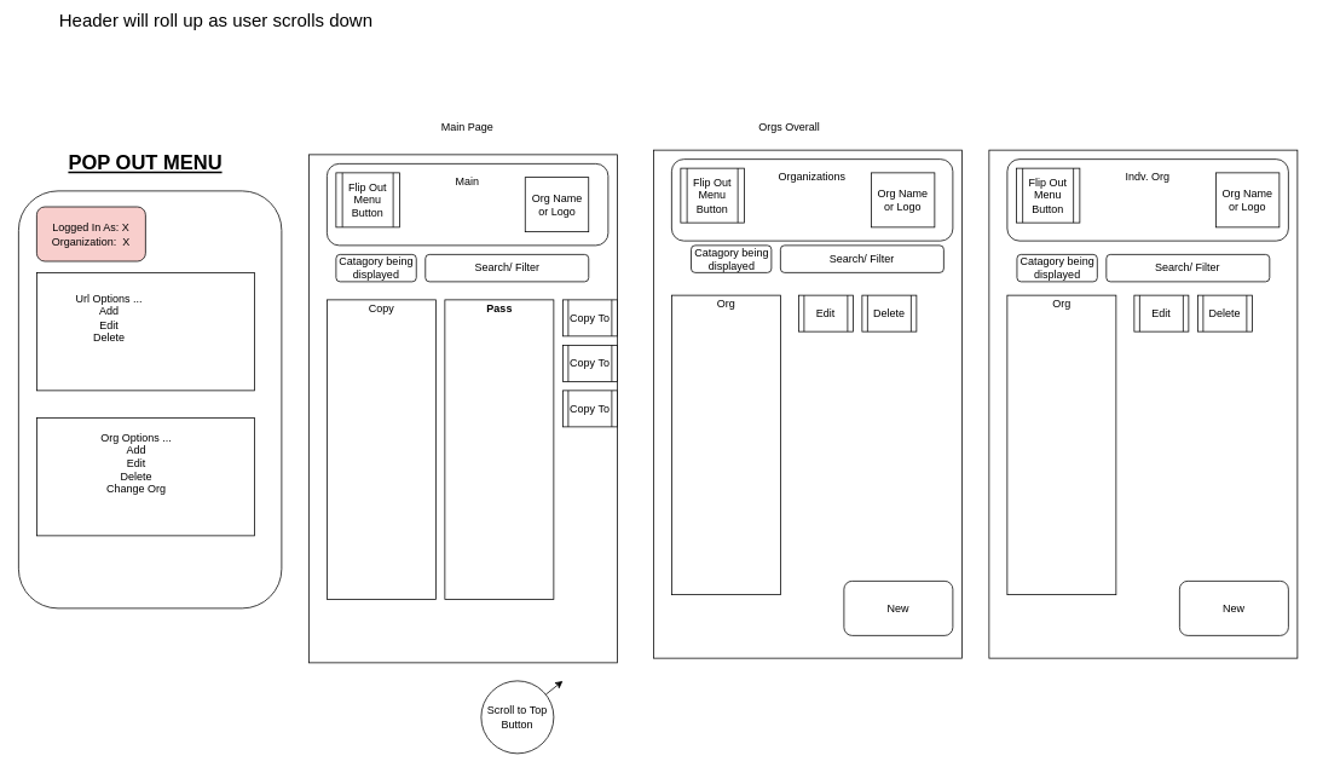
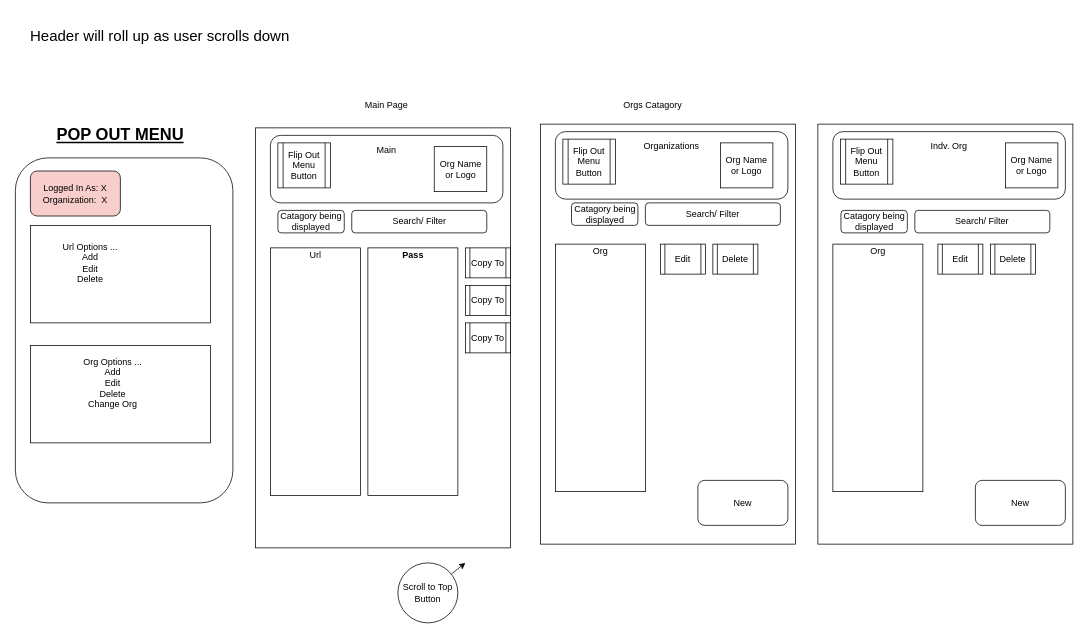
  <mxCell id="0" />
  <mxCell id="1" parent="0" />
  <mxCell id="2" value="" style="rounded=0;whiteSpace=wrap;html=1;" vertex="1" parent="1"><mxGeometry x="340" y="170" width="340" height="560" as="geometry" /></mxCell>
  <mxCell id="3" value="" style="rounded=1;whiteSpace=wrap;html=1;" vertex="1" parent="1"><mxGeometry x="360" y="180" width="310" height="90" as="geometry" /></mxCell>
  <mxCell id="4" value="" style="rounded=0;whiteSpace=wrap;html=1;" vertex="1" parent="1"><mxGeometry x="360" y="330" width="120" height="330" as="geometry" /></mxCell>
  <mxCell id="5" value="" style="rounded=0;whiteSpace=wrap;html=1;" vertex="1" parent="1"><mxGeometry x="490" y="330" width="120" height="330" as="geometry" /></mxCell>
  <mxCell id="6" value="Copy To" style="shape=process;whiteSpace=wrap;html=1;backgroundOutline=1;" vertex="1" parent="1"><mxGeometry x="620" y="330" width="60" height="40" as="geometry" /></mxCell>
- <mxCell id="7" value="Copy" style="text;html=1;strokeColor=none;fillColor=none;align=center;verticalAlign=middle;whiteSpace=wrap;rounded=0;" vertex="1" parent="1"><mxGeometry x="381.5" y="330" width="77" height="20" as="geometry" /></mxCell>
+ <mxCell id="7" value="Url" style="text;html=1;strokeColor=none;fillColor=none;align=center;verticalAlign=middle;whiteSpace=wrap;rounded=0;" vertex="1" parent="1"><mxGeometry x="381.5" y="330" width="77" height="20" as="geometry" /></mxCell>
  <mxCell id="8" value="Pass" style="text;html=1;strokeColor=none;fillColor=none;align=center;verticalAlign=middle;whiteSpace=wrap;rounded=0;fontStyle=1" vertex="1" parent="1"><mxGeometry x="457.5" y="330" width="185" height="20" as="geometry" /></mxCell>
  <mxCell id="9" value="Main" style="text;html=1;strokeColor=none;fillColor=none;align=center;verticalAlign=middle;whiteSpace=wrap;rounded=0;" vertex="1" parent="1"><mxGeometry x="360" y="170" width="310" height="60" as="geometry" /></mxCell>
  <mxCell id="10" value="Flip Out Menu&lt;br&gt;Button" style="shape=process;whiteSpace=wrap;html=1;backgroundOutline=1;" vertex="1" parent="1"><mxGeometry x="370" y="190" width="70" height="60" as="geometry" /></mxCell>
  <mxCell id="11" value="Scroll to Top&lt;br&gt;Button" style="ellipse;whiteSpace=wrap;html=1;aspect=fixed;" vertex="1" parent="1"><mxGeometry x="530" y="750" width="80" height="80" as="geometry" /></mxCell>
  <mxCell id="12" value="Copy To" style="shape=process;whiteSpace=wrap;html=1;backgroundOutline=1;" vertex="1" parent="1"><mxGeometry x="620" y="380" width="60" height="40" as="geometry" /></mxCell>
  <mxCell id="13" value="Copy To" style="shape=process;whiteSpace=wrap;html=1;backgroundOutline=1;" vertex="1" parent="1"><mxGeometry x="620" y="430" width="60" height="40" as="geometry" /></mxCell>
  <mxCell id="14" value="" style="endArrow=classic;html=1;" edge="1" parent="1" source="11"><mxGeometry width="50" height="50" relative="1" as="geometry"><mxPoint x="760" y="790" as="sourcePoint" /><mxPoint x="620" y="750" as="targetPoint" /></mxGeometry></mxCell>
  <mxCell id="15" value="" style="rounded=0;whiteSpace=wrap;html=1;" vertex="1" parent="1"><mxGeometry x="720" y="165" width="340" height="560" as="geometry" /></mxCell>
  <mxCell id="16" value="" style="rounded=1;whiteSpace=wrap;html=1;" vertex="1" parent="1"><mxGeometry x="740" y="175" width="310" height="90" as="geometry" /></mxCell>
  <mxCell id="17" value="" style="rounded=0;whiteSpace=wrap;html=1;" vertex="1" parent="1"><mxGeometry x="740" y="325" width="120" height="330" as="geometry" /></mxCell>
  <mxCell id="18" value="Edit" style="shape=process;whiteSpace=wrap;html=1;backgroundOutline=1;" vertex="1" parent="1"><mxGeometry x="880" y="325" width="60" height="40" as="geometry" /></mxCell>
  <mxCell id="19" value="Org" style="text;html=1;strokeColor=none;fillColor=none;align=center;verticalAlign=middle;whiteSpace=wrap;rounded=0;" vertex="1" parent="1"><mxGeometry x="761.5" y="325" width="77" height="20" as="geometry" /></mxCell>
  <mxCell id="20" value="Organizations" style="text;html=1;strokeColor=none;fillColor=none;align=center;verticalAlign=middle;whiteSpace=wrap;rounded=0;" vertex="1" parent="1"><mxGeometry x="740" y="165" width="310" height="60" as="geometry" /></mxCell>
  <mxCell id="21" value="Flip Out Menu&lt;br&gt;Button" style="shape=process;whiteSpace=wrap;html=1;backgroundOutline=1;" vertex="1" parent="1"><mxGeometry x="750" y="185" width="70" height="60" as="geometry" /></mxCell>
  <mxCell id="22" value="Search/ Filter" style="rounded=1;whiteSpace=wrap;html=1;" vertex="1" parent="1"><mxGeometry x="860" y="270" width="180" height="30" as="geometry" /></mxCell>
  <mxCell id="23" value="Catagory being displayed" style="rounded=1;whiteSpace=wrap;html=1;" vertex="1" parent="1"><mxGeometry x="761.5" y="270" width="88.5" height="30" as="geometry" /></mxCell>
  <mxCell id="24" value="Main Page" style="text;html=1;strokeColor=none;fillColor=none;align=center;verticalAlign=middle;whiteSpace=wrap;rounded=0;" vertex="1" parent="1"><mxGeometry x="185" y="130" width="660" height="20" as="geometry" /></mxCell>
- <mxCell id="25" value="Orgs Overall" style="text;html=1;strokeColor=none;fillColor=none;align=center;verticalAlign=middle;whiteSpace=wrap;rounded=0;" vertex="1" parent="1"><mxGeometry x="540" y="130" width="660" height="20" as="geometry" /></mxCell>
+ <mxCell id="25" value="Orgs Catagory" style="text;html=1;strokeColor=none;fillColor=none;align=center;verticalAlign=middle;whiteSpace=wrap;rounded=0;" vertex="1" parent="1"><mxGeometry x="540" y="130" width="660" height="20" as="geometry" /></mxCell>
  <mxCell id="26" value="Delete" style="shape=process;whiteSpace=wrap;html=1;backgroundOutline=1;" vertex="1" parent="1"><mxGeometry x="950" y="325" width="60" height="40" as="geometry" /></mxCell>
  <mxCell id="27" value="New" style="rounded=1;whiteSpace=wrap;html=1;" vertex="1" parent="1"><mxGeometry x="930" y="640" width="120" height="60" as="geometry" /></mxCell>
  <mxCell id="28" value="" style="rounded=0;whiteSpace=wrap;html=1;" vertex="1" parent="1"><mxGeometry x="1090" y="165" width="340" height="560" as="geometry" /></mxCell>
  <mxCell id="29" value="" style="rounded=1;whiteSpace=wrap;html=1;" vertex="1" parent="1"><mxGeometry x="1110" y="175" width="310" height="90" as="geometry" /></mxCell>
  <mxCell id="30" value="" style="rounded=0;whiteSpace=wrap;html=1;" vertex="1" parent="1"><mxGeometry x="1110" y="325" width="120" height="330" as="geometry" /></mxCell>
  <mxCell id="31" value="Edit" style="shape=process;whiteSpace=wrap;html=1;backgroundOutline=1;" vertex="1" parent="1"><mxGeometry x="1250" y="325" width="60" height="40" as="geometry" /></mxCell>
  <mxCell id="32" value="Org" style="text;html=1;strokeColor=none;fillColor=none;align=center;verticalAlign=middle;whiteSpace=wrap;rounded=0;" vertex="1" parent="1"><mxGeometry x="1131.5" y="325" width="77" height="20" as="geometry" /></mxCell>
  <mxCell id="33" value="Indv. Org" style="text;html=1;strokeColor=none;fillColor=none;align=center;verticalAlign=middle;whiteSpace=wrap;rounded=0;" vertex="1" parent="1"><mxGeometry x="1110" y="165" width="310" height="60" as="geometry" /></mxCell>
  <mxCell id="34" value="Flip Out Menu&lt;br&gt;Button" style="shape=process;whiteSpace=wrap;html=1;backgroundOutline=1;" vertex="1" parent="1"><mxGeometry x="1120" y="185" width="70" height="60" as="geometry" /></mxCell>
  <mxCell id="35" value="Delete" style="shape=process;whiteSpace=wrap;html=1;backgroundOutline=1;" vertex="1" parent="1"><mxGeometry x="1320" y="325" width="60" height="40" as="geometry" /></mxCell>
  <mxCell id="36" value="New" style="rounded=1;whiteSpace=wrap;html=1;" vertex="1" parent="1"><mxGeometry x="1300" y="640" width="120" height="60" as="geometry" /></mxCell>
  <mxCell id="37" value="" style="rounded=1;whiteSpace=wrap;html=1;" vertex="1" parent="1"><mxGeometry x="20" y="210" width="290" height="460" as="geometry" /></mxCell>
  <mxCell id="38" value="" style="rounded=0;whiteSpace=wrap;html=1;" vertex="1" parent="1"><mxGeometry x="40" y="460" width="240" height="130" as="geometry" /></mxCell>
  <mxCell id="39" value="" style="rounded=0;whiteSpace=wrap;html=1;" vertex="1" parent="1"><mxGeometry x="40" y="300" width="240" height="130" as="geometry" /></mxCell>
  <mxCell id="40" value="&lt;div&gt;Url Options ...&lt;/div&gt;&lt;div&gt;Add&lt;/div&gt;&lt;div&gt;Edit&lt;/div&gt;&lt;div&gt;Delete&lt;br&gt;&lt;/div&gt;" style="text;html=1;strokeColor=none;fillColor=none;align=center;verticalAlign=middle;whiteSpace=wrap;rounded=0;" vertex="1" parent="1"><mxGeometry x="20" y="280" width="200" height="140" as="geometry" /></mxCell>
  <mxCell id="41" value="&lt;div&gt;Org Options ...&lt;/div&gt;&lt;div&gt;Add&lt;/div&gt;&lt;div&gt;Edit&lt;/div&gt;&lt;div&gt;Delete&lt;br&gt;Change Org&lt;br&gt;&lt;/div&gt;" style="text;html=1;strokeColor=none;fillColor=none;align=center;verticalAlign=middle;whiteSpace=wrap;rounded=0;" vertex="1" parent="1"><mxGeometry x="60" y="450" width="180" height="120" as="geometry" /></mxCell>
  <mxCell id="42" value="Logged In As: X&lt;br&gt;Organization:&amp;nbsp; X" style="rounded=1;whiteSpace=wrap;html=1;fillColor=#f8cecc;" vertex="1" parent="1"><mxGeometry x="40" y="227.5" width="120" height="60" as="geometry" /></mxCell>
  <mxCell id="43" value="&lt;font style=&quot;font-size: 22px&quot;&gt;&lt;u&gt;&lt;b&gt;POP OUT MENU&lt;/b&gt;&lt;/u&gt;&lt;/font&gt;" style="text;html=1;strokeColor=none;fillColor=none;align=center;verticalAlign=middle;whiteSpace=wrap;rounded=0;" vertex="1" parent="1"><mxGeometry x="55" y="170" width="210" height="20" as="geometry" /></mxCell>
- <mxCell id="44" value="&lt;font style=&quot;font-size: 20px&quot;&gt;Header will roll up as user scrolls down&lt;br&gt;&lt;/font&gt;" style="text;html=1;strokeColor=none;fillColor=none;spacing=5;spacingTop=-20;whiteSpace=wrap;overflow=hidden;rounded=0;" vertex="1" parent="1"><mxGeometry x="60" y="20" width="450" height="20" as="geometry" /></mxCell>
+ <mxCell id="44" value="&lt;font style=&quot;font-size: 20px&quot;&gt;Header will roll up as user scrolls down&lt;br&gt;&lt;/font&gt;" style="text;html=1;strokeColor=none;fillColor=none;spacing=5;spacingTop=-20;whiteSpace=wrap;overflow=hidden;rounded=0;" vertex="1" parent="1"><mxGeometry x="35" y="45" width="450" height="20" as="geometry" /></mxCell>
  <mxCell id="45" value="Search/ Filter" style="rounded=1;whiteSpace=wrap;html=1;" vertex="1" parent="1"><mxGeometry x="468.5" y="280" width="180" height="30" as="geometry" /></mxCell>
  <mxCell id="46" value="Catagory being displayed" style="rounded=1;whiteSpace=wrap;html=1;" vertex="1" parent="1"><mxGeometry x="370" y="280" width="88.5" height="30" as="geometry" /></mxCell>
  <mxCell id="47" value="Search/ Filter" style="rounded=1;whiteSpace=wrap;html=1;" vertex="1" parent="1"><mxGeometry x="1219.25" y="280" width="180" height="30" as="geometry" /></mxCell>
  <mxCell id="48" value="Catagory being displayed" style="rounded=1;whiteSpace=wrap;html=1;" vertex="1" parent="1"><mxGeometry x="1120.75" y="280" width="88.5" height="30" as="geometry" /></mxCell>
  <mxCell id="49" value="&lt;div&gt;Org Name&lt;/div&gt;&lt;div&gt;or Logo&lt;br&gt;&lt;/div&gt;" style="rounded=0;whiteSpace=wrap;html=1;" vertex="1" parent="1"><mxGeometry x="578.5" y="195" width="70" height="60" as="geometry" /></mxCell>
  <mxCell id="50" value="&lt;div&gt;Org Name&lt;/div&gt;&lt;div&gt;or Logo&lt;br&gt;&lt;/div&gt;" style="rounded=0;whiteSpace=wrap;html=1;" vertex="1" parent="1"><mxGeometry x="960" y="190" width="70" height="60" as="geometry" /></mxCell>
  <mxCell id="51" value="&lt;div&gt;Org Name&lt;/div&gt;&lt;div&gt;or Logo&lt;br&gt;&lt;/div&gt;" style="rounded=0;whiteSpace=wrap;html=1;" vertex="1" parent="1"><mxGeometry x="1340" y="190" width="70" height="60" as="geometry" /></mxCell>
